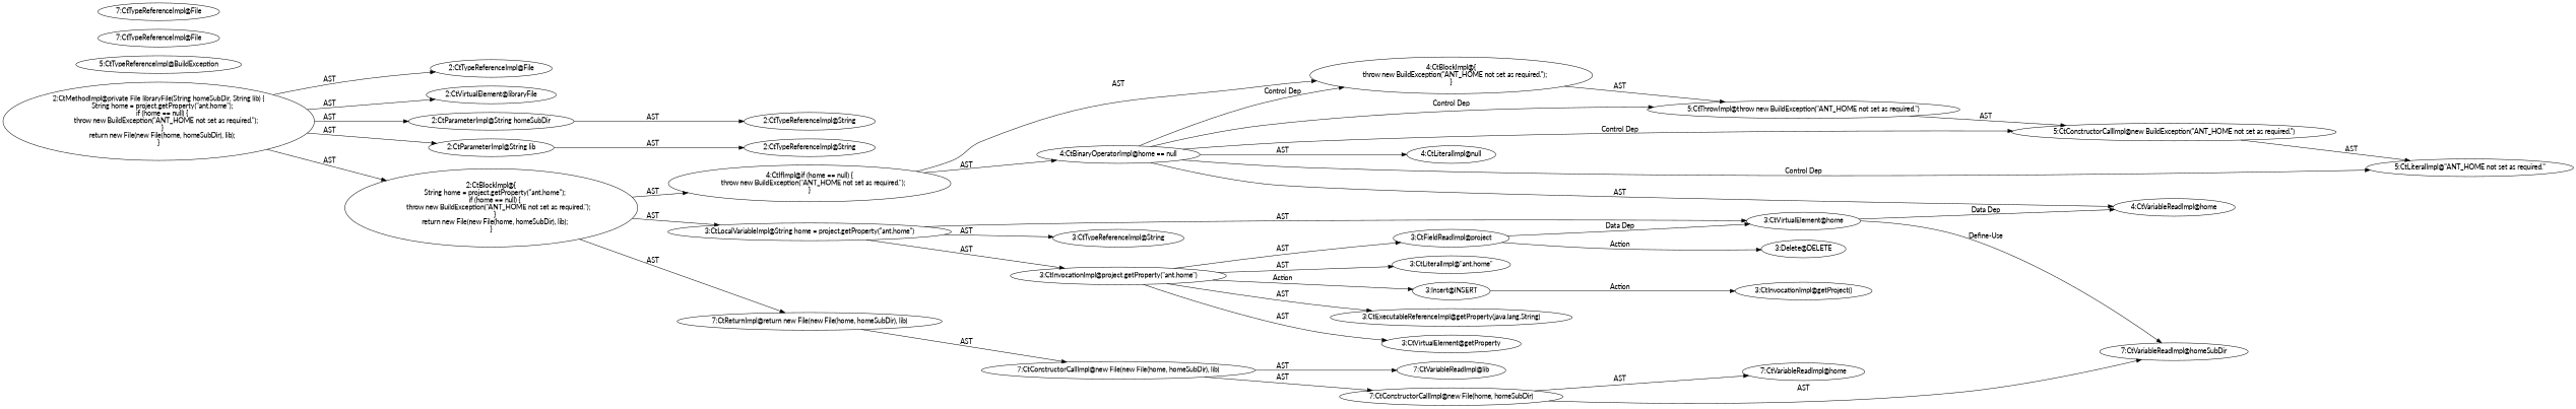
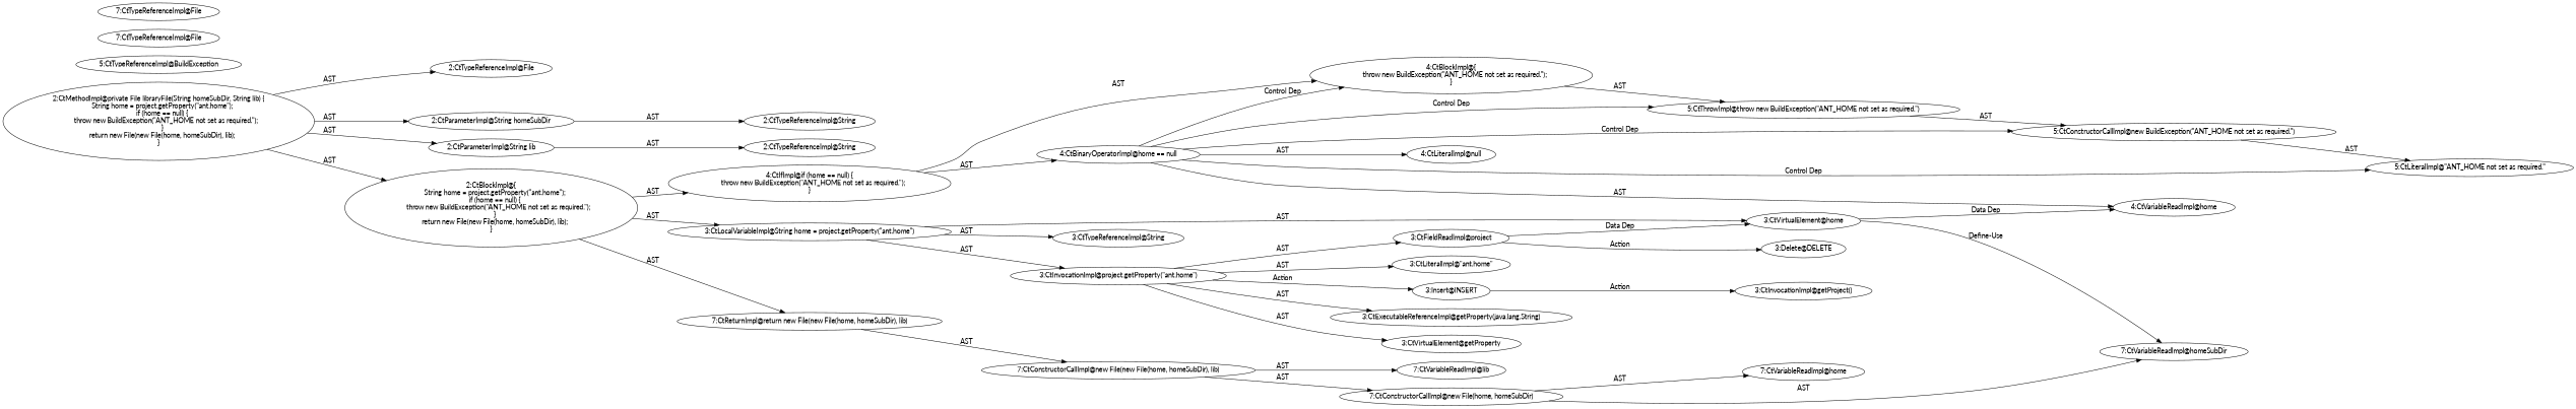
  digraph {
    fontname=Lato
    rankdir=LR
    node [fontname=Lato shape=ellipse]
    edge [fontname=Lato]
    n1 [label="2:CtTypeReferenceImpl@File"]
-   n2 [label="2:CtVirtualElement@libraryFile"]
    n3 [label="2:CtParameterImpl@String homeSubDir"]
    n4 [label="2:CtTypeReferenceImpl@String"]
    n5 [label="2:CtParameterImpl@String lib"]
    n6 [label="2:CtTypeReferenceImpl@String"]
    n7 [label="3:CtTypeReferenceImpl@String"]
    n8 [label="3:CtExecutableReferenceImpl@getProperty(java.lang.String)"]
    n9 [label="3:CtVirtualElement@getProperty"]
    n10 [label="3:CtFieldReadImpl@project"]
    n11 [label="3:CtVirtualElement@home"]
    n12 [label="3:Delete@DELETE"]
    n13 [label="4:CtVariableReadImpl@home"]
    n14 [label="7:CtVariableReadImpl@homeSubDir"]
    n15 [label="3:CtLiteralImpl@\"ant.home\""]
    n16 [label="3:CtInvocationImpl@project.getProperty(\"ant.home\")"]
    n17 [label="3:Insert@INSERT"]
    n18 [label="3:CtInvocationImpl@getProject()"]
    n19 [label="7:CtVariableReadImpl@home"]
    n20 [label="3:CtLocalVariableImpl@String home = project.getProperty(\"ant.home\")"]
    n21 [label="4:CtLiteralImpl@null"]
    n22 [label="4:CtBinaryOperatorImpl@home == null"]
    n23 [label="5:CtLiteralImpl@\"ANT_HOME not set as required.\""]
    n24 [label="5:CtConstructorCallImpl@new BuildException(\"ANT_HOME not set as required.\")"]
    n25 [label="5:CtThrowImpl@throw new BuildException(\"ANT_HOME not set as required.\")"]
    n26 [label="4:CtBlockImpl@\{\n    throw new BuildException(\"ANT_HOME not set as required.\");\n\}"]
    n27 [label="5:CtTypeReferenceImpl@BuildException"]
    n28 [label="4:CtIfImpl@if (home == null) \{\n    throw new BuildException(\"ANT_HOME not set as required.\");\n\}"]
    n29 [label="7:CtTypeReferenceImpl@File"]
    n30 [label="7:CtTypeReferenceImpl@File"]
    n31 [label="7:CtConstructorCallImpl@new File(home, homeSubDir)"]
    n32 [label="7:CtVariableReadImpl@lib"]
    n33 [label="7:CtConstructorCallImpl@new File(new File(home, homeSubDir), lib)"]
    n34 [label="7:CtReturnImpl@return new File(new File(home, homeSubDir), lib)"]
    n35 [label="2:CtBlockImpl@\{\n    String home = project.getProperty(\"ant.home\");\n    if (home == null) \{\n        throw new BuildException(\"ANT_HOME not set as required.\");\n    \}\n    return new File(new File(home, homeSubDir), lib);\n\}"]
    n36 [label="2:CtMethodImpl@private File libraryFile(String homeSubDir, String lib) \{\n    String home = project.getProperty(\"ant.home\");\n    if (home == null) \{\n        throw new BuildException(\"ANT_HOME not set as required.\");\n    \}\n    return new File(new File(home, homeSubDir), lib);\n\}"]
    n3 -> n4 [label=AST]
    n5 -> n6 [label=AST]
    n10 -> n11 [label="Data Dep"]
    n10 -> n12 [label=Action]
    n11 -> n13 [label="Data Dep"]
    n11 -> n14 [label="Define-Use"]
    n16 -> n8 [label=AST]
    n16 -> n9 [label=AST]
    n16 -> n10 [label=AST]
    n16 -> n15 [label=AST]
    n16 -> n17 [label=Action]
    n17 -> n18 [label=Action]
    n20 -> n7 [label=AST]
    n20 -> n11 [label=AST]
    n20 -> n16 [label=AST]
    n22 -> n13 [label=AST]
    n22 -> n21 [label=AST]
    n22 -> n23 [label="Control Dep"]
    n22 -> n24 [label="Control Dep"]
    n22 -> n25 [label="Control Dep"]
    n22 -> n26 [label="Control Dep"]
    n24 -> n23 [label=AST]
    n25 -> n24 [label=AST]
    n26 -> n25 [label=AST]
    n28 -> n22 [label=AST]
    n28 -> n26 [label=AST]
    n31 -> n14 [label=AST]
    n31 -> n19 [label=AST]
    n33 -> n31 [label=AST]
    n33 -> n32 [label=AST]
    n34 -> n33 [label=AST]
    n35 -> n20 [label=AST]
    n35 -> n28 [label=AST]
    n35 -> n34 [label=AST]
    n36 -> n1 [label=AST]
-   n36 -> n2 [label=AST]
    n36 -> n3 [label=AST]
    n36 -> n5 [label=AST]
    n36 -> n35 [label=AST]
  }
